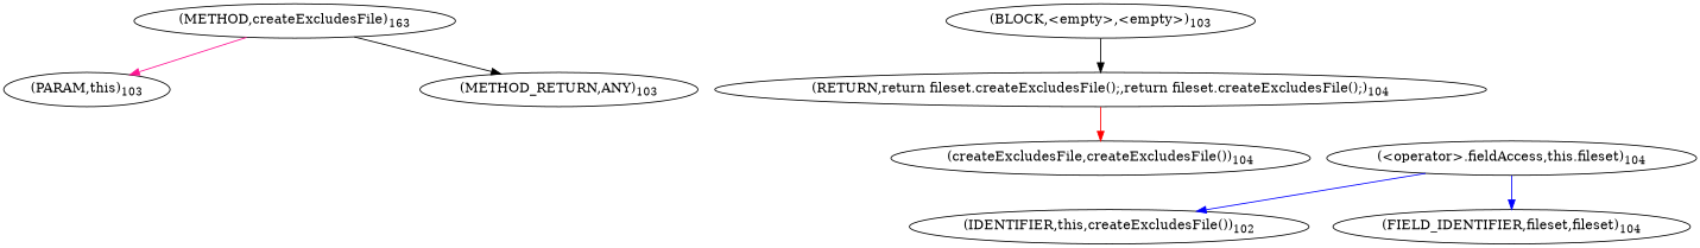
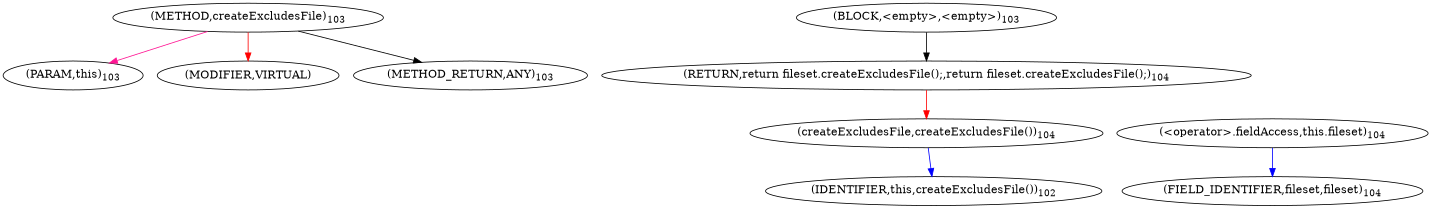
  digraph {
    edge [color=red]
-   n1 [label=<(METHOD,createExcludesFile)<SUB>163</SUB>>]
+   n1 [label=<(METHOD,createExcludesFile)<SUB>103</SUB>>]
    n2 [label=<(PARAM,this)<SUB>103</SUB>>]
+   n3 [label=<(MODIFIER,VIRTUAL)>]
    n4 [label=<(METHOD_RETURN,ANY)<SUB>103</SUB>>]
    n5 [label=<(BLOCK,&lt;empty&gt;,&lt;empty&gt;)<SUB>103</SUB>>]
    n6 [label=<(RETURN,return fileset.createExcludesFile();,return fileset.createExcludesFile();)<SUB>104</SUB>>]
    n7 [label=<(createExcludesFile,createExcludesFile())<SUB>104</SUB>>]
    n8 [label=<(&lt;operator&gt;.fieldAccess,this.fileset)<SUB>104</SUB>>]
    n9 [label=<(IDENTIFIER,this,createExcludesFile())<SUB>102</SUB>>]
    n10 [label=<(FIELD_IDENTIFIER,fileset,fileset)<SUB>104</SUB>>]
    n1 -> n2 [color=deeppink]
+   n1 -> n3
    n1 -> n4 [color=black]
    n5 -> n6 [color=black]
    n6 -> n7
-   n8 -> n9 [color=blue]
+   n7 -> n9 [color=blue]
    n8 -> n10 [color=blue]
  }
